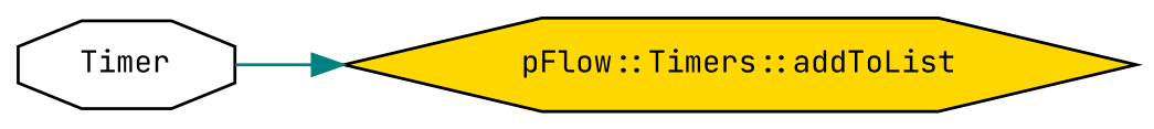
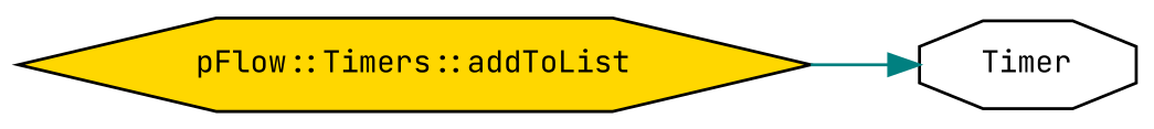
  digraph {
    rankdir=LR
    fontname="JetBrains Mono"
    node [color=black fontname="JetBrains Mono" fontsize=10 style=filled]
    n1 [fillcolor=white fontcolor=black height=0.2 label=Timer shape=octagon width=0.4]
    n2 [fillcolor=gold height=0.2 label="pFlow::Timers::addToList" shape=hexagon width=0.4]
-   n1 -> n2 [color=teal fontname="JetBrains Mono" fontsize=10 labelfontname=Helvetica labelfontsize=10 style=solid]
+   n2 -> n1 [color=teal fontname="JetBrains Mono" fontsize=10 labelfontname=Helvetica labelfontsize=10 style=solid]
  }
